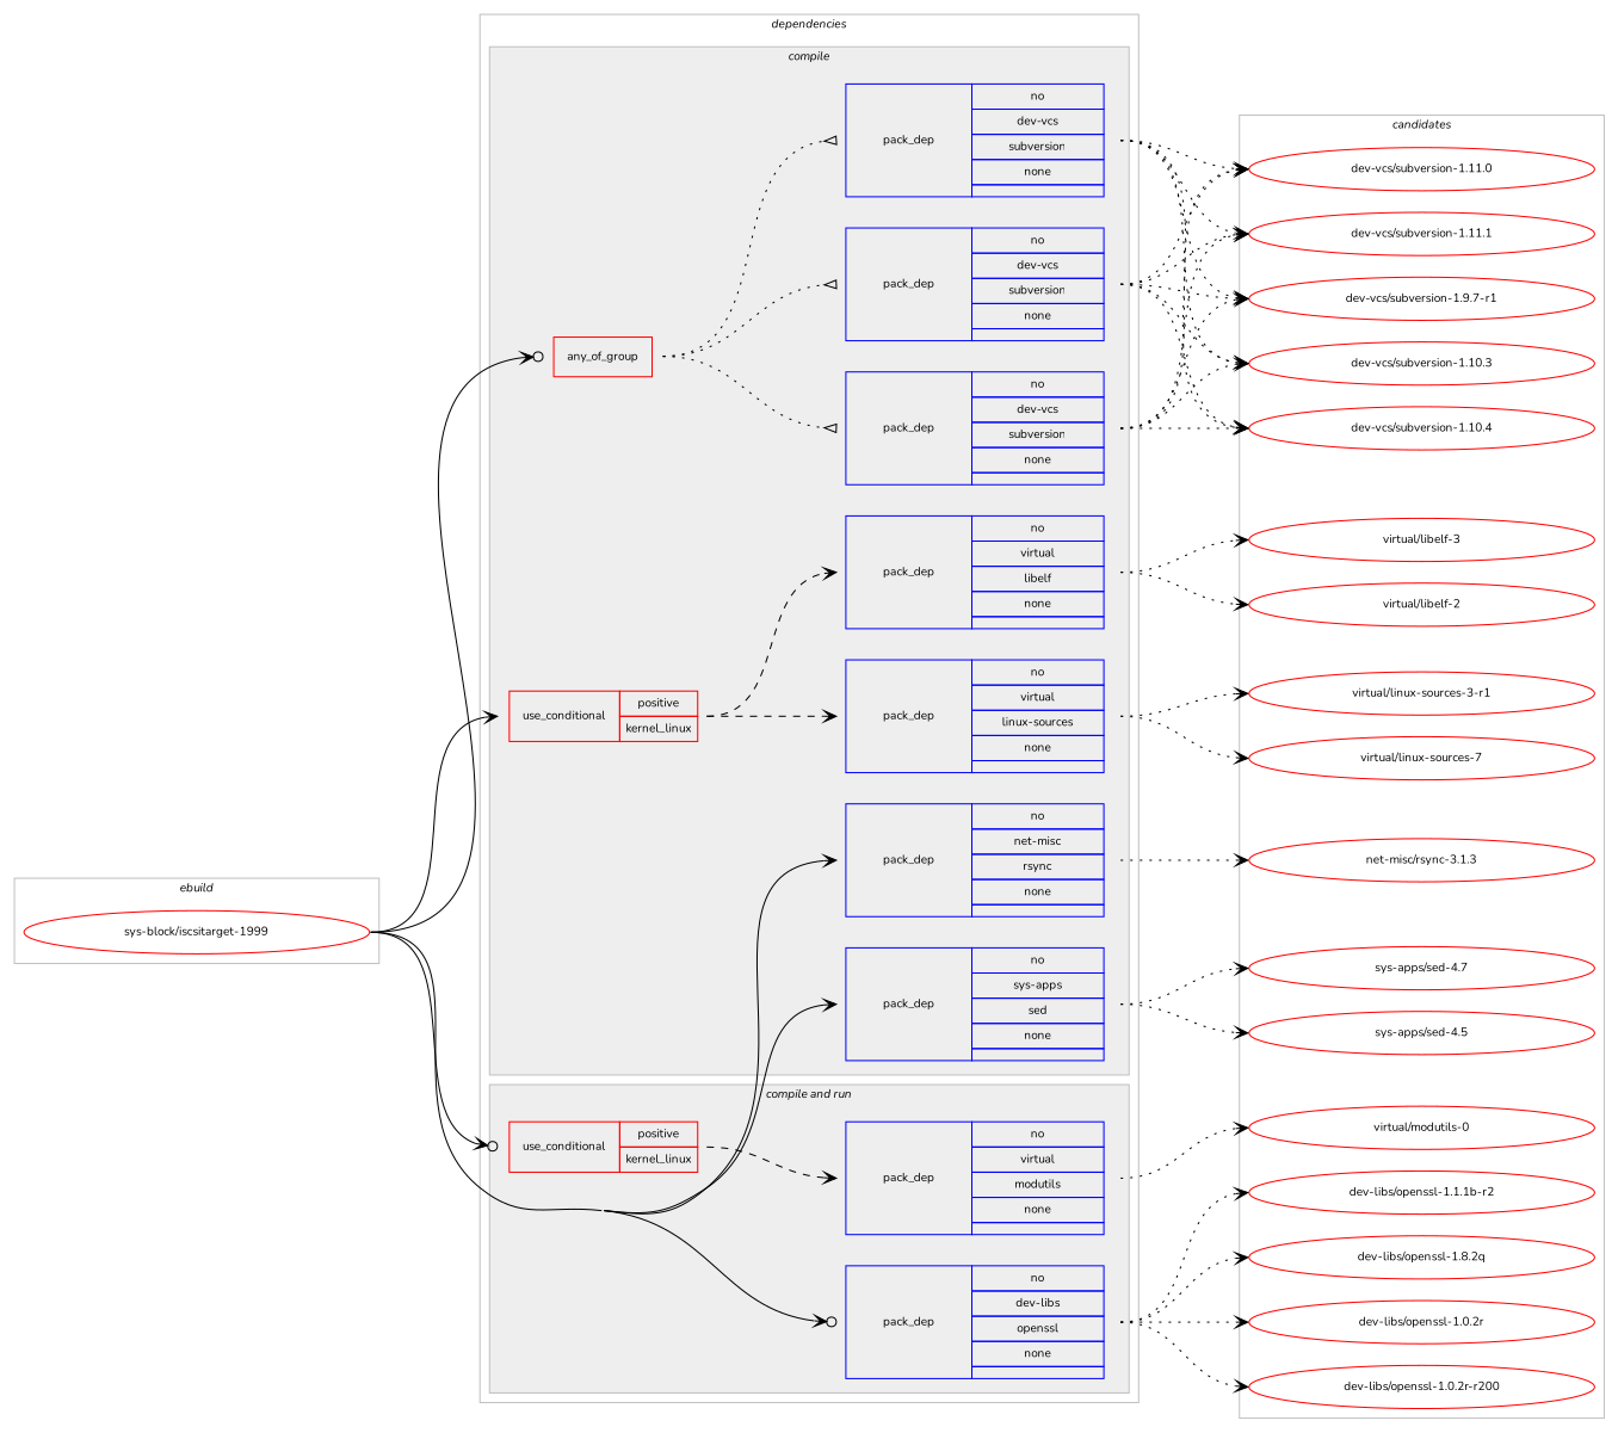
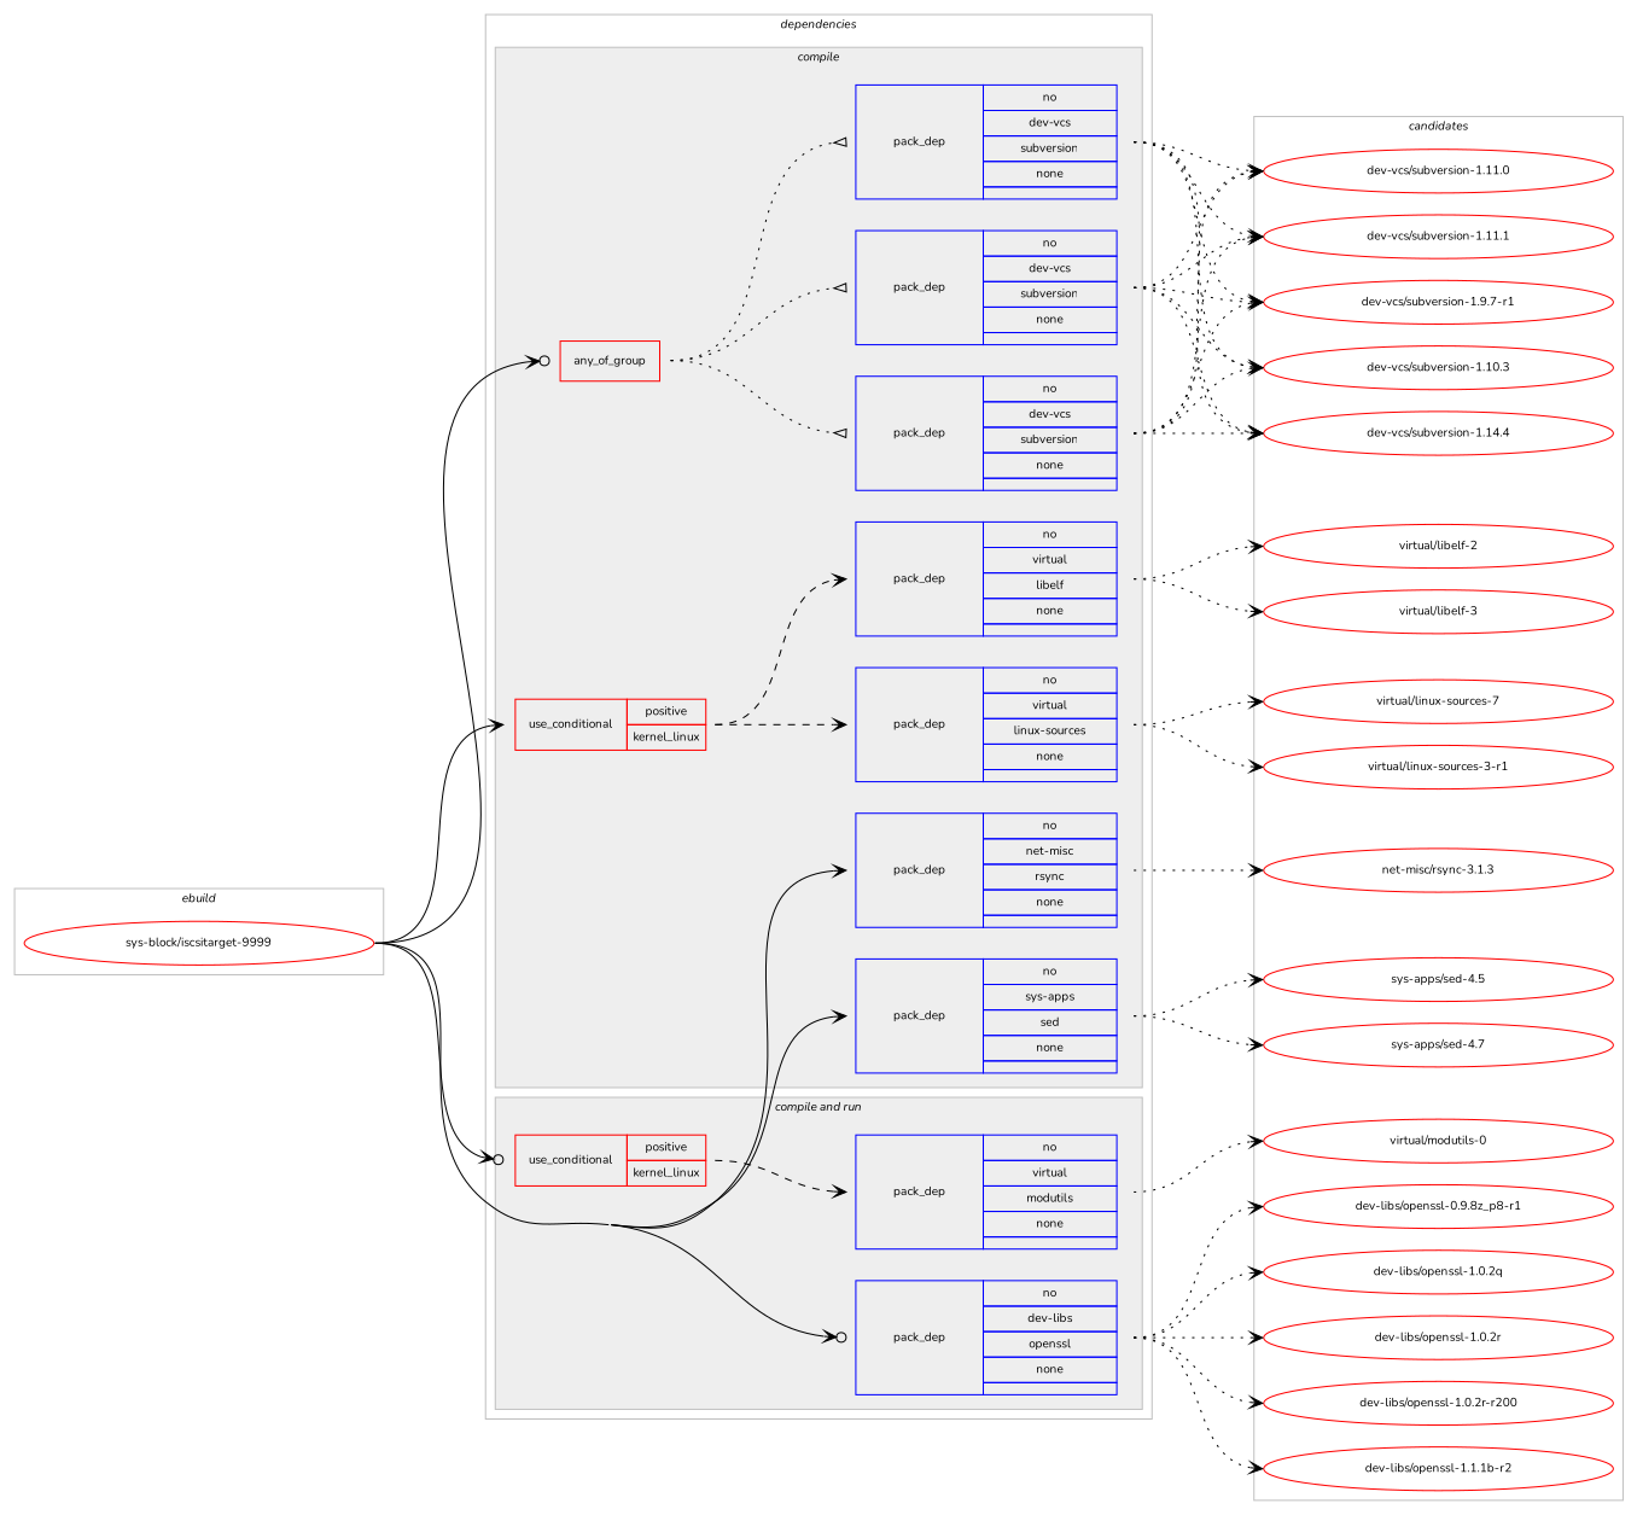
  digraph {
    compound=true
    concentrate=true
    fontname=Nunito
    fontsize=10
    newrank=true
    rankdir=LR
    ranksep=1.5
    node [color=red fontname=Nunito fontsize=10]
    edge [arrowhead=vee fontname=Nunito headport=w style=dotted tailport=e weight=100]
-   n1 [label="sys-block/iscsitarget-1999" width=4]
+   n1 [label="sys-block/iscsitarget-9999" width=4]
    n2 [color=blue label=<<TABLE BORDER="0" CELLBORDER="1" CELLSPACING="0" CELLPADDING="4" WIDTH="220"><TR><TD ROWSPAN="6" CELLPADDING="30">pack_dep</TD></TR><TR><TD WIDTH="110">no</TD></TR><TR><TD>dev-vcs</TD></TR><TR><TD>subversion</TD></TR><TR><TD>none</TD></TR><TR><TD></TD></TR></TABLE>> shape=none]
    n3 [color=blue label=<<TABLE BORDER="0" CELLBORDER="1" CELLSPACING="0" CELLPADDING="4" WIDTH="220"><TR><TD ROWSPAN="6" CELLPADDING="30">pack_dep</TD></TR><TR><TD WIDTH="110">no</TD></TR><TR><TD>dev-vcs</TD></TR><TR><TD>subversion</TD></TR><TR><TD>none</TD></TR><TR><TD></TD></TR></TABLE>> shape=none]
    n4 [color=blue label=<<TABLE BORDER="0" CELLBORDER="1" CELLSPACING="0" CELLPADDING="4" WIDTH="220"><TR><TD ROWSPAN="6" CELLPADDING="30">pack_dep</TD></TR><TR><TD WIDTH="110">no</TD></TR><TR><TD>dev-vcs</TD></TR><TR><TD>subversion</TD></TR><TR><TD>none</TD></TR><TR><TD></TD></TR></TABLE>> shape=none]
    n5 [label=<<TABLE BORDER="0" CELLBORDER="1" CELLSPACING="0" CELLPADDING="4"><TR><TD CELLPADDING="10">any_of_group</TD></TR></TABLE>> shape=none]
    n6 [color=blue label=<<TABLE BORDER="0" CELLBORDER="1" CELLSPACING="0" CELLPADDING="4" WIDTH="220"><TR><TD ROWSPAN="6" CELLPADDING="30">pack_dep</TD></TR><TR><TD WIDTH="110">no</TD></TR><TR><TD>virtual</TD></TR><TR><TD>linux-sources</TD></TR><TR><TD>none</TD></TR><TR><TD></TD></TR></TABLE>> shape=none]
    n7 [color=blue label=<<TABLE BORDER="0" CELLBORDER="1" CELLSPACING="0" CELLPADDING="4" WIDTH="220"><TR><TD ROWSPAN="6" CELLPADDING="30">pack_dep</TD></TR><TR><TD WIDTH="110">no</TD></TR><TR><TD>virtual</TD></TR><TR><TD>libelf</TD></TR><TR><TD>none</TD></TR><TR><TD></TD></TR></TABLE>> shape=none]
    n8 [label=<<TABLE BORDER="0" CELLBORDER="1" CELLSPACING="0" CELLPADDING="4"><TR><TD ROWSPAN="3" CELLPADDING="10">use_conditional</TD></TR><TR><TD>positive</TD></TR><TR><TD>kernel_linux</TD></TR></TABLE>> shape=none]
    n9 [color=blue label=<<TABLE BORDER="0" CELLBORDER="1" CELLSPACING="0" CELLPADDING="4" WIDTH="220"><TR><TD ROWSPAN="6" CELLPADDING="30">pack_dep</TD></TR><TR><TD WIDTH="110">no</TD></TR><TR><TD>net-misc</TD></TR><TR><TD>rsync</TD></TR><TR><TD>none</TD></TR><TR><TD></TD></TR></TABLE>> shape=none]
    n10 [color=blue label=<<TABLE BORDER="0" CELLBORDER="1" CELLSPACING="0" CELLPADDING="4" WIDTH="220"><TR><TD ROWSPAN="6" CELLPADDING="30">pack_dep</TD></TR><TR><TD WIDTH="110">no</TD></TR><TR><TD>sys-apps</TD></TR><TR><TD>sed</TD></TR><TR><TD>none</TD></TR><TR><TD></TD></TR></TABLE>> shape=none]
    n11 [color=blue label=<<TABLE BORDER="0" CELLBORDER="1" CELLSPACING="0" CELLPADDING="4" WIDTH="220"><TR><TD ROWSPAN="6" CELLPADDING="30">pack_dep</TD></TR><TR><TD WIDTH="110">no</TD></TR><TR><TD>virtual</TD></TR><TR><TD>modutils</TD></TR><TR><TD>none</TD></TR><TR><TD></TD></TR></TABLE>> shape=none]
    n12 [label=<<TABLE BORDER="0" CELLBORDER="1" CELLSPACING="0" CELLPADDING="4"><TR><TD ROWSPAN="3" CELLPADDING="10">use_conditional</TD></TR><TR><TD>positive</TD></TR><TR><TD>kernel_linux</TD></TR></TABLE>> shape=none]
    n13 [color=blue label=<<TABLE BORDER="0" CELLBORDER="1" CELLSPACING="0" CELLPADDING="4" WIDTH="220"><TR><TD ROWSPAN="6" CELLPADDING="30">pack_dep</TD></TR><TR><TD WIDTH="110">no</TD></TR><TR><TD>dev-libs</TD></TR><TR><TD>openssl</TD></TR><TR><TD>none</TD></TR><TR><TD></TD></TR></TABLE>> shape=none]
    n14 [label="dev-vcs/subversion-1.10.3" width=4]
-   n15 [label="dev-vcs/subversion-1.10.4" width=4]
+   n15 [label="dev-vcs/subversion-1.14.4" width=4]
    n16 [label="dev-vcs/subversion-1.11.0" width=4]
    n17 [label="dev-vcs/subversion-1.11.1" width=4]
    n18 [label="dev-vcs/subversion-1.9.7-r1" width=4]
    n19 [label="virtual/linux-sources-7" width=4]
    n20 [label="virtual/linux-sources-3-r1" width=4]
    n21 [label="virtual/libelf-2" width=4]
    n22 [label="virtual/libelf-3" width=4]
    n23 [label="net-misc/rsync-3.1.3" width=4]
    n24 [label="sys-apps/sed-4.5" width=4]
    n25 [label="sys-apps/sed-4.7" width=4]
    n26 [label="virtual/modutils-0" width=4]
-   n28 [label="dev-libs/openssl-1.8.2q" width=4]
+   n27 [label="dev-libs/openssl-0.9.8z_p8-r1" width=4]
+   n28 [label="dev-libs/openssl-1.0.2q" width=4]
    n29 [label="dev-libs/openssl-1.0.2r" width=4]
    n30 [label="dev-libs/openssl-1.0.2r-r200" width=4]
    n31 [label="dev-libs/openssl-1.1.1b-r2" width=4]
    subgraph cluster_1 {
      color=gray
      label=<<i>ebuild</i>>
      rank=same
      n1
    }
    subgraph cluster_2 {
      color=gray
      label=<<i>dependencies</i>>
      subgraph cluster_3 {
        color=gray
        fillcolor="#eeeeee"
        label=<<i>compile</i>>
        style=filled
        subgraph sub_4 {
          color=gray
          fillcolor="#eeeeee"
          label=<<i>compile</i>>
          style=filled
          n5
          subgraph sub_5 {
            color=gray
            fillcolor="#eeeeee"
            label=<<i>compile</i>>
            style=filled
            n2
          }
          subgraph sub_6 {
            color=gray
            fillcolor="#eeeeee"
            label=<<i>compile</i>>
            style=filled
            n3
          }
          subgraph sub_7 {
            color=gray
            fillcolor="#eeeeee"
            label=<<i>compile</i>>
            style=filled
            n4
          }
        }
        subgraph sub_8 {
          color=gray
          fillcolor="#eeeeee"
          label=<<i>compile</i>>
          style=filled
          n8
          subgraph sub_9 {
            color=gray
            fillcolor="#eeeeee"
            label=<<i>compile</i>>
            style=filled
            n6
          }
          subgraph sub_10 {
            color=gray
            fillcolor="#eeeeee"
            label=<<i>compile</i>>
            style=filled
            n7
          }
        }
        subgraph sub_11 {
          color=gray
          fillcolor="#eeeeee"
          label=<<i>compile</i>>
          style=filled
          n9
        }
        subgraph sub_12 {
          color=gray
          fillcolor="#eeeeee"
          label=<<i>compile</i>>
          style=filled
          n10
        }
      }
      subgraph cluster_13 {
        color=gray
        fillcolor="#eeeeee"
        label=<<i>compile and run</i>>
        style=filled
        subgraph sub_14 {
          color=gray
          fillcolor="#eeeeee"
          label=<<i>compile and run</i>>
          style=filled
          n12
          subgraph sub_15 {
            color=gray
            fillcolor="#eeeeee"
            label=<<i>compile and run</i>>
            style=filled
            n11
          }
        }
        subgraph sub_16 {
          color=gray
          fillcolor="#eeeeee"
          label=<<i>compile and run</i>>
          style=filled
          n13
        }
      }
      subgraph cluster_17 {
        color=gray
        fillcolor="#eeeeee"
        label=<<i>run</i>>
        style=filled
      }
    }
    subgraph cluster_18 {
      color=gray
      label=<<i>candidates</i>>
      rank=same
      subgraph sub_19 {
        color=black
        label=<<i>candidates</i>>
        nodesep=1
        rank=same
        n14
        n15
        n16
        n17
        n18
      }
      subgraph sub_20 {
        color=black
        label=<<i>candidates</i>>
        nodesep=1
        rank=same
        n14
        n15
        n16
        n17
        n18
      }
      subgraph sub_21 {
        color=black
        label=<<i>candidates</i>>
        nodesep=1
        rank=same
        n14
        n15
        n16
        n17
        n18
      }
      subgraph sub_22 {
        color=black
        label=<<i>candidates</i>>
        nodesep=1
        rank=same
        n19
        n20
      }
      subgraph sub_23 {
        color=black
        label=<<i>candidates</i>>
        nodesep=1
        rank=same
        n21
        n22
      }
      subgraph sub_24 {
        color=black
        label=<<i>candidates</i>>
        nodesep=1
        rank=same
        n23
      }
      subgraph sub_25 {
        color=black
        label=<<i>candidates</i>>
        nodesep=1
        rank=same
        n24
        n25
      }
      subgraph sub_26 {
        color=black
        label=<<i>candidates</i>>
        nodesep=1
        rank=same
        n26
      }
      subgraph sub_27 {
        color=black
        label=<<i>candidates</i>>
        nodesep=1
        rank=same
+       n27
        n28
        n29
        n30
        n31
      }
    }
    n1 -> n5 [arrowhead=odotvee style=solid weight=20]
    n1 -> n8 [style=solid weight=20]
    n1 -> n9 [style=solid weight=20]
    n1 -> n10 [style=solid weight=20]
    n1 -> n12 [arrowhead=odotvee style=solid weight=20]
    n1 -> n13 [arrowhead=odotvee style=solid weight=20]
    n2 -> n14
    n2 -> n15
    n2 -> n16
    n2 -> n17
    n2 -> n18
    n3 -> n14
    n3 -> n15
    n3 -> n16
    n3 -> n17
    n3 -> n18
    n4 -> n14
    n4 -> n15
    n4 -> n16
    n4 -> n17
    n4 -> n18
    n5 -> n2 [arrowhead=oinv weight=20]
    n5 -> n3 [arrowhead=oinv weight=20]
    n5 -> n4 [arrowhead=oinv weight=20]
    n6 -> n19
    n6 -> n20
    n7 -> n21
    n7 -> n22
    n8 -> n6 [style=dashed weight=20]
    n8 -> n7 [style=dashed weight=20]
    n9 -> n23
    n10 -> n24
    n10 -> n25
    n11 -> n26
    n12 -> n11 [style=dashed weight=20]
+   n13 -> n27
    n13 -> n28
    n13 -> n29
    n13 -> n30
    n13 -> n31
  }
